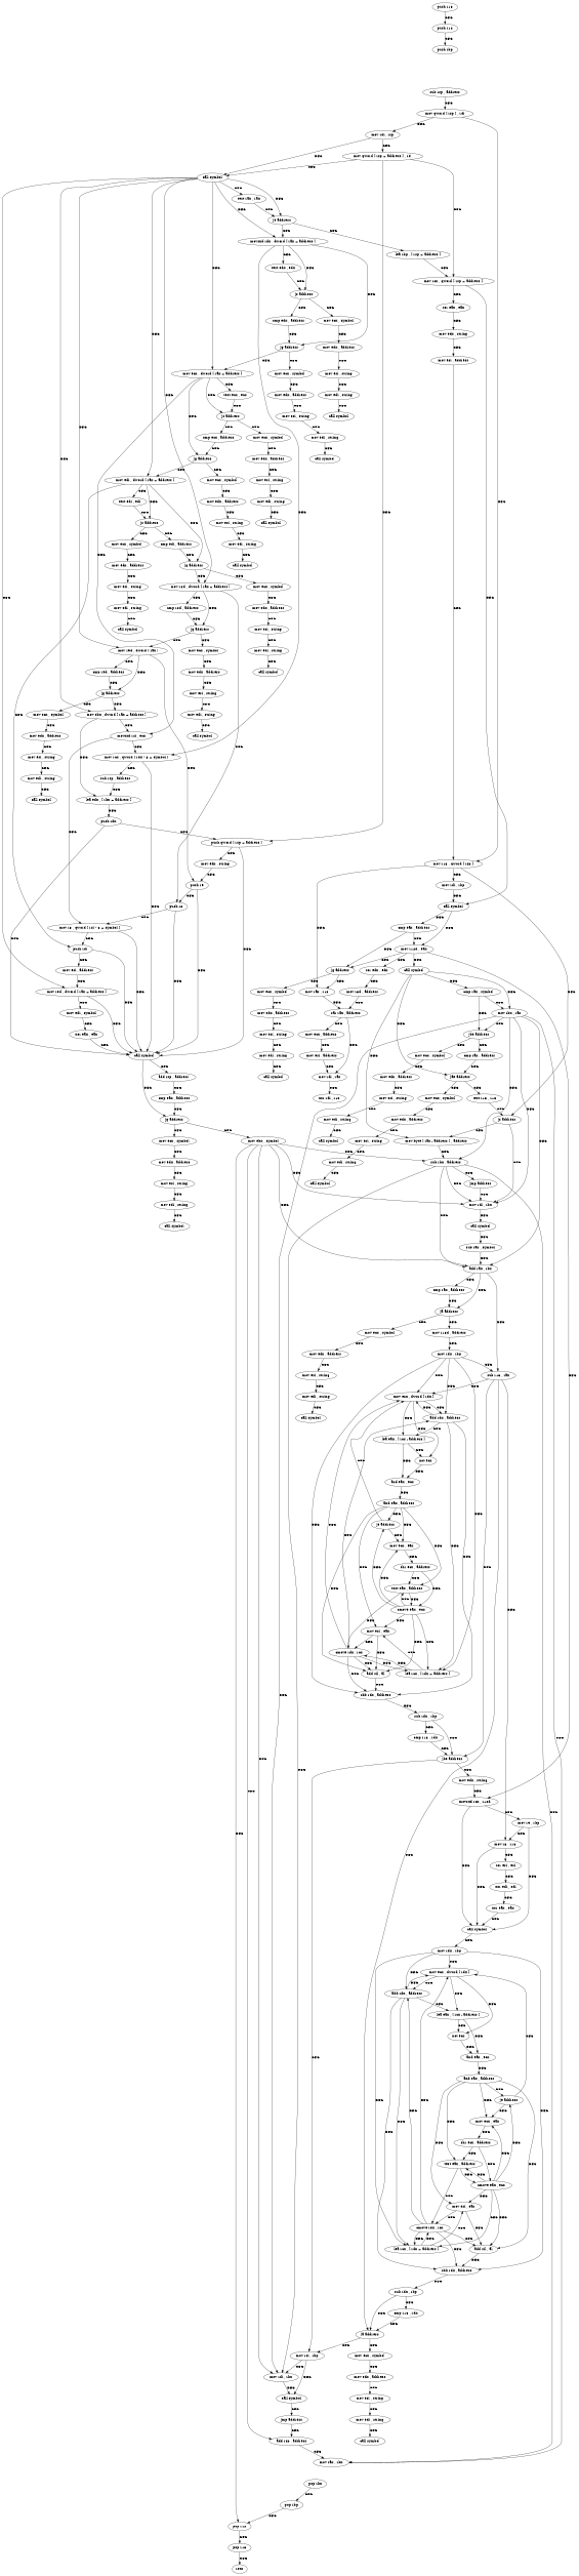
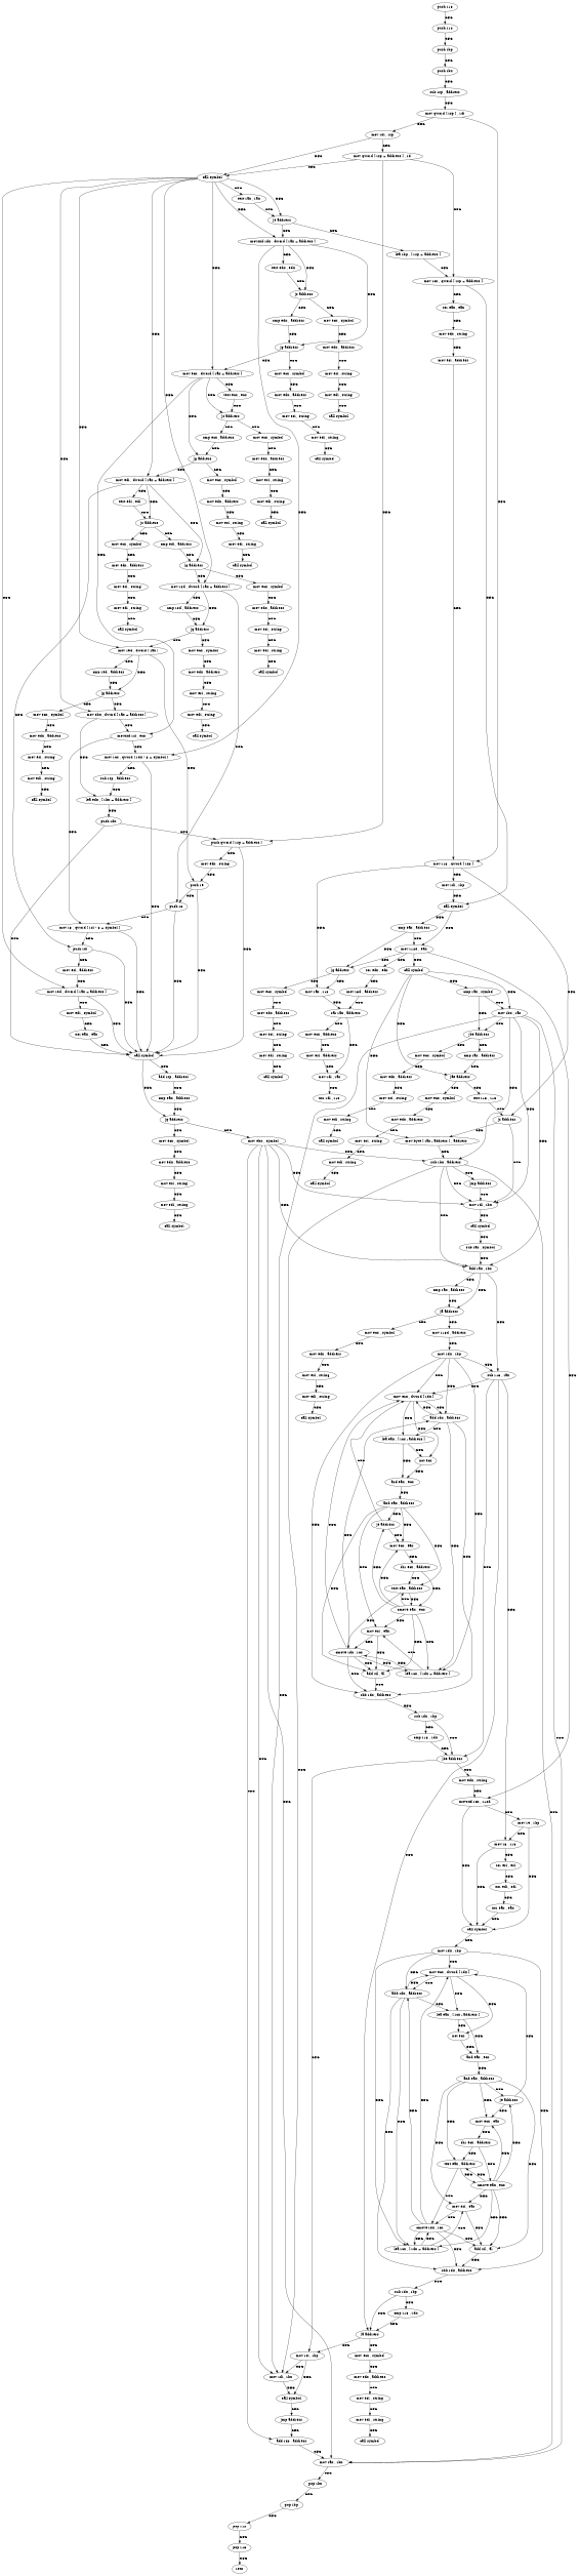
  digraph {
    n1 [label="push r13"]
    n2 [label="push r12"]
    n3 [label="push rbp"]
+   n4 [label="push rbx"]
    n5 [label="sub rsp , address"]
    n6 [label="mov qword [ rsp ] , rdi"]
    n7 [label="mov rdi , rsp"]
    n8 [label="mov r13 , qword [ rsp ]"]
    n9 [label="mov qword [ rsp + address ] , rsi"]
    n10 [label="call symbol"]
    n11 [label="mov rdi , rbp"]
    n12 [label="mov rax , r13"]
    n13 [label="js address"]
    n14 [label="mov rcx , qword [ rsp + address ]"]
    n15 [label="push qword [ rsp + address ]"]
    n16 [label="test rax , rax"]
    n17 [label="je address"]
    n18 [label="movsxd rdx , dword [ rax + address ]"]
    n19 [label="mov ecx , dword [ rax + address ]"]
    n20 [label="mov edi , dword [ rax + address ]"]
    n21 [label="mov r8d , dword [ rax + address ]"]
    n22 [label="mov r9d , dword [ rax ]"]
    n23 [label="mov ebx , dword [ rax + address ]"]
    n24 [label="mov r9d , dword [ rax + address ]"]
    n25 [label="xor eax , eax"]
    n26 [label="call symbol"]
    n27 [label="call symbol"]
    n28 [label="mov edx , string"]
    n29 [label="lea rbp , [ rsp + address ]"]
    n30 [label="test edx , edx"]
    n31 [label="js address"]
    n32 [label="jg address"]
    n33 [label="mov rcx , qword [ rdx * 8 + symbol ]"]
    n34 [label="test ecx , ecx"]
    n35 [label="js address"]
    n36 [label="jg address"]
    n37 [label="movsxd rsi , ecx"]
    n38 [label="test edi , edi"]
    n39 [label="js address"]
    n40 [label="jg address"]
    n41 [label="push rdi"]
    n42 [label="cmp r8d , address"]
    n43 [label="jg address"]
    n44 [label="push r8"]
    n45 [label="cmp r9d , address"]
    n46 [label="jg address"]
    n47 [label="push r9"]
    n48 [label="lea edx , [ rbx + address ]"]
    n49 [label="mov edi , symbol"]
    n50 [label="mov ecx , symbol"]
    n51 [label="cmp edx , address"]
    n52 [label="mov ecx , symbol"]
    n53 [label="sub rsp , address"]
    n54 [label="mov edx , string"]
    n55 [label="cmp eax , address"]
    n56 [label="mov r12d , eax"]
    n57 [label="mov esi , address"]
    n58 [label="sar rax , address"]
    n59 [label="xor rdi , r13"]
    n60 [label="mov byte [ rax - address ] , address"]
    n61 [label="mov rdi , rbx"]
    n62 [label="jg address"]
    n63 [label="call symbol"]
    n64 [label="movsxd rcx , r12d"]
    n65 [label="xor edx , edx"]
    n66 [label="mov ecx , symbol"]
    n67 [label="cmp rax , symbol"]
    n68 [label="mov rbx , rax"]
    n69 [label="jae address"]
    n70 [label="mov r9 , rbp"]
    n71 [label="call symbol"]
    n72 [label="mov edx , address"]
    n73 [label="mov esi , string"]
    n74 [label="mov r8d , address"]
    n75 [label="mov ecx , address"]
    n76 [label="mov rdi , rax"]
    n77 [label="mov edx , address"]
    n78 [label="mov esi , string"]
    n79 [label="mov edi , string"]
    n80 [label="call symbol"]
    n81 [label="mov esi , address"]
    n82 [label="jbe address"]
    n83 [label="sub rbx , address"]
    n84 [label="add rax , rbx"]
    n85 [label="mov rdi , rbx"]
    n86 [label="mov rax , rbx"]
    n87 [label="mov ecx , symbol"]
    n88 [label="test r13 , r13"]
    n89 [label="mov ecx , symbol"]
    n90 [label="cmp rax , address"]
    n91 [label="call symbol"]
    n92 [label="jmp address"]
    n93 [label="cmp rax , address"]
    n94 [label="ja address"]
    n95 [label="sub r13 , rax"]
    n96 [label="call symbol"]
    n97 [label="pop rbx"]
    n98 [label="mov edx , address"]
    n99 [label="mov esi , string"]
    n100 [label="mov edi , string"]
    n101 [label="call symbol"]
    n102 [label="mov edx , address"]
    n103 [label="mov esi , string"]
    n104 [label="mov ecx , symbol"]
    n105 [label="cmp ecx , address"]
    n106 [label="mov ecx , symbol"]
    n107 [label="mov r8 , qword [ rsi * 8 + symbol ]"]
    n108 [label="mov edi , string"]
    n109 [label="call symbol"]
    n110 [label="mov edx , address"]
    n111 [label="mov esi , string"]
    n112 [label="mov edi , string"]
    n113 [label="call symbol"]
    n114 [label="mov edx , address"]
    n115 [label="mov esi , string"]
    n116 [label="mov edi , string"]
    n117 [label="call symbol"]
    n118 [label="sub rax , symbol"]
    n119 [label="mov edi , string"]
    n120 [label="call symbol"]
    n121 [label="mov edx , address"]
    n122 [label="mov esi , string"]
    n123 [label="mov ecx , symbol"]
    n124 [label="cmp edi , address"]
    n125 [label="mov ecx , symbol"]
    n126 [label="mov esi , address"]
    n127 [label="mov ecx , symbol"]
    n128 [label="mov r13d , address"]
    n129 [label="mov ecx , dword [ rdx ]"]
    n130 [label="jbe address"]
    n131 [label="mov r8 , r13"]
    n132 [label="ja address"]
    n133 [label="mov edx , address"]
    n134 [label="mov rdx , rbp"]
    n135 [label="mov esi , string"]
    n136 [label="add rdx , address"]
    n137 [label="lea rcx , [ rdx + address ]"]
    n138 [label="sbb rdx , address"]
    n139 [label="mov edi , string"]
    n140 [label="call symbol"]
    n141 [label="mov edx , address"]
    n142 [label="mov esi , string"]
    n143 [label="mov edi , string"]
    n144 [label="call symbol"]
    n145 [label="lea eax , [ rcx - address ]"]
    n146 [label="not ecx"]
    n147 [label="mov esi , eax"]
    n148 [label="cmove rdx , rcx"]
    n149 [label="sub rdx , rbp"]
    n150 [label="mov edx , string"]
    n151 [label="mov rsi , rbp"]
    n152 [label="xor esi , esi"]
    n153 [label="mov ecx , symbol"]
    n154 [label="and eax , ecx"]
    n155 [label="mov edi , string"]
    n156 [label="call symbol"]
    n157 [label="mov edx , address"]
    n158 [label="mov esi , string"]
    n159 [label="mov ecx , symbol"]
    n160 [label="and eax , address"]
    n161 [label="je address"]
    n162 [label="mov ecx , eax"]
    n163 [label="test eax , address"]
    n164 [label="add sil , al"]
    n165 [label="shr ecx , address"]
    n166 [label="cmove eax , ecx"]
    n167 [label="cmp r13 , rdx"]
    n168 [label="jmp address"]
    n169 [label="mov edi , string"]
    n170 [label="call symbol"]
    n171 [label="mov edx , address"]
    n172 [label="mov esi , string"]
    n173 [label="mov ecx , symbol"]
    n174 [label="mov rdx , rbp"]
    n175 [label="xor edi , edi"]
    n176 [label="xor eax , eax"]
    n177 [label="mov ecx , dword [ rdx ]"]
    n178 [label="add rdx , address"]
    n179 [label="lea rcx , [ rdx + address ]"]
    n180 [label="sbb rdx , address"]
    n181 [label="lea eax , [ rcx - address ]"]
    n182 [label="not ecx"]
    n183 [label="mov esi , eax"]
    n184 [label="cmove rdx , rcx"]
    n185 [label="sub rdx , rbp"]
    n186 [label="and eax , ecx"]
    n187 [label="add rsp , address"]
    n188 [label="mov edi , string"]
    n189 [label="call symbol"]
    n190 [label="mov edx , address"]
    n191 [label="mov esi , string"]
    n192 [label="push rdx"]
    n193 [label="and eax , address"]
    n194 [label="je address"]
    n195 [label="mov ecx , eax"]
    n196 [label="test eax , address"]
    n197 [label="add sil , al"]
    n198 [label="shr ecx , address"]
    n199 [label="cmove eax , ecx"]
    n200 [label="cmp r13 , rdx"]
    n201 [label="mov edx , address"]
    n202 [label="mov esi , string"]
    n203 [label="pop rbp"]
    n204 [label="pop r12"]
    n205 [label="pop r13"]
    n206 [label=retn]
    n207 [label="mov edi , string"]
    n208 [label="call symbol"]
    n209 [label="add rsp , address"]
    n210 [label="jg address"]
    n211 [label="xor eax , eax"]
    n212 [label="cmp eax , address"]
    n213 [label="mov ecx , symbol"]
    n214 [label="mov ebx , symbol"]
    n215 [label="mov edx , address"]
    n216 [label="mov esi , string"]
    n217 [label="mov edi , string"]
    n218 [label="call symbol"]
    n219 [label="mov edi , string"]
    n220 [label="call symbol"]
    n1 -> n2 [label=CFG]
    n2 -> n3 [label=CFG]
+   n3 -> n4 [label=CFG]
+   n4 -> n5 [label=CFG]
    n5 -> n6 [label=CFG]
    n6 -> n7 [label=DFG]
    n6 -> n8 [label=DFG]
    n7 -> n9 [label=CFG]
    n7 -> n10 [label=DFG]
    n8 -> n11 [label=CFG]
    n8 -> n12 [label=DFG]
    n8 -> n13 [label=DFG]
    n9 -> n10 [label=CFG]
    n9 -> n14 [label=DFG]
    n9 -> n15 [label=DFG]
    n10 -> n16 [label=CFG]
    n10 -> n17 [label=DFG]
    n10 -> n18 [label=DFG]
    n10 -> n19 [label=DFG]
    n10 -> n20 [label=DFG]
    n10 -> n21 [label=DFG]
    n10 -> n22 [label=DFG]
    n10 -> n23 [label=DFG]
    n10 -> n24 [label=DFG]
    n11 -> n26 [label=DFG]
    n12 -> n58 [label=DFG]
    n13 -> n60 [label=CFG]
    n13 -> n61 [label=CFG]
    n14 -> n25 [label=CFG]
    n14 -> n26 [label=DFG]
    n15 -> n27 [label=DFG]
    n15 -> n28 [label=CFG]
    n16 -> n17 [label=CFG]
    n17 -> n18 [label=CFG]
    n17 -> n29 [label=CFG]
    n18 -> n30 [label=CFG]
    n18 -> n31 [label=DFG]
    n18 -> n32 [label=DFG]
    n18 -> n33 [label=DFG]
    n19 -> n34 [label=CFG]
    n19 -> n35 [label=DFG]
    n19 -> n36 [label=DFG]
    n19 -> n37 [label=DFG]
    n20 -> n38 [label=CFG]
    n20 -> n39 [label=DFG]
    n20 -> n40 [label=DFG]
    n20 -> n41 [label=CFG]
    n21 -> n42 [label=CFG]
    n21 -> n43 [label=DFG]
    n21 -> n44 [label=DFG]
    n22 -> n45 [label=CFG]
    n22 -> n46 [label=DFG]
    n22 -> n47 [label=DFG]
    n23 -> n37 [label=CFG]
    n23 -> n48 [label=DFG]
    n24 -> n27 [label=DFG]
    n24 -> n49 [label=CFG]
    n25 -> n54 [label=CFG]
    n26 -> n55 [label=DFG]
    n26 -> n56 [label=DFG]
    n27 -> n209 [label=CFG]
    n27 -> n210 [label=DFG]
    n28 -> n47 [label=CFG]
    n29 -> n14 [label=CFG]
    n30 -> n31 [label=CFG]
    n31 -> n50 [label=CFG]
    n31 -> n51 [label=CFG]
    n32 -> n19 [label=CFG]
    n32 -> n52 [label=CFG]
    n33 -> n27 [label=DFG]
    n33 -> n53 [label=CFG]
    n34 -> n35 [label=CFG]
    n35 -> n104 [label=CFG]
    n35 -> n105 [label=CFG]
    n36 -> n20 [label=CFG]
    n36 -> n106 [label=CFG]
    n37 -> n33 [label=CFG]
    n37 -> n107 [label=DFG]
    n38 -> n39 [label=CFG]
    n39 -> n123 [label=CFG]
    n39 -> n124 [label=CFG]
    n40 -> n21 [label=CFG]
    n40 -> n125 [label=CFG]
    n41 -> n27 [label=DFG]
    n41 -> n126 [label=CFG]
    n42 -> n43 [label=CFG]
    n43 -> n22 [label=CFG]
    n43 -> n159 [label=CFG]
    n44 -> n27 [label=DFG]
    n44 -> n107 [label=CFG]
    n45 -> n46 [label=CFG]
    n46 -> n23 [label=CFG]
    n46 -> n173 [label=CFG]
    n47 -> n27 [label=DFG]
    n47 -> n44 [label=CFG]
    n48 -> n192 [label=DFG]
    n49 -> n211 [label=CFG]
    n50 -> n77 [label=CFG]
    n51 -> n32 [label=CFG]
    n52 -> n102 [label=CFG]
    n53 -> n48 [label=CFG]
    n54 -> n57 [label=CFG]
    n55 -> n56 [label=CFG]
    n55 -> n62 [label=DFG]
    n56 -> n62 [label=CFG]
    n56 -> n63 [label=DFG]
    n56 -> n64 [label=DFG]
    n56 -> n65 [label=CFG]
    n57 -> n8 [label=CFG]
    n58 -> n75 [label=CFG]
    n58 -> n76 [label=DFG]
    n60 -> n83 [label=CFG]
    n61 -> n91 [label=DFG]
    n62 -> n12 [label=CFG]
    n62 -> n66 [label=CFG]
    n63 -> n60 [label=DFG]
    n63 -> n67 [label=DFG]
    n63 -> n68 [label=DFG]
    n63 -> n69 [label=DFG]
    n64 -> n70 [label=CFG]
    n64 -> n71 [label=DFG]
    n65 -> n74 [label=CFG]
    n66 -> n72 [label=CFG]
    n67 -> n68 [label=CFG]
    n67 -> n82 [label=DFG]
    n68 -> n61 [label=DFG]
    n68 -> n82 [label=CFG]
    n68 -> n83 [label=DFG]
    n68 -> n84 [label=DFG]
    n68 -> n85 [label=DFG]
    n68 -> n86 [label=DFG]
    n69 -> n87 [label=CFG]
    n69 -> n88 [label=CFG]
    n70 -> n71 [label=DFG]
    n70 -> n131 [label=CFG]
    n71 -> n174 [label=CFG]
    n72 -> n73 [label=CFG]
    n73 -> n79 [label=CFG]
    n74 -> n58 [label=CFG]
    n75 -> n81 [label=CFG]
    n76 -> n59 [label=DFG]
    n77 -> n78 [label=CFG]
    n78 -> n100 [label=CFG]
    n79 -> n80 [label=CFG]
    n81 -> n76 [label=CFG]
    n82 -> n89 [label=CFG]
    n82 -> n90 [label=CFG]
    n83 -> n61 [label=DFG]
    n83 -> n84 [label=DFG]
    n83 -> n85 [label=DFG]
    n83 -> n86 [label=DFG]
    n83 -> n92 [label=CFG]
    n84 -> n93 [label=CFG]
    n84 -> n94 [label=DFG]
    n84 -> n95 [label=DFG]
    n85 -> n96 [label=DFG]
+   n86 -> n97 [label=CFG]
    n87 -> n110 [label=CFG]
    n88 -> n13 [label=CFG]
    n89 -> n98 [label=CFG]
    n90 -> n69 [label=CFG]
    n91 -> n118 [label=DFG]
    n92 -> n61 [label=CFG]
    n93 -> n94 [label=CFG]
    n94 -> n127 [label=CFG]
    n94 -> n128 [label=CFG]
    n95 -> n129 [label=CFG]
    n95 -> n130 [label=DFG]
    n95 -> n131 [label=DFG]
    n95 -> n132 [label=DFG]
    n96 -> n168 [label=CFG]
    n97 -> n203 [label=CFG]
    n98 -> n99 [label=CFG]
    n99 -> n108 [label=CFG]
    n100 -> n101 [label=CFG]
    n102 -> n103 [label=CFG]
    n103 -> n112 [label=CFG]
    n104 -> n114 [label=CFG]
    n105 -> n36 [label=CFG]
    n106 -> n121 [label=CFG]
    n107 -> n27 [label=DFG]
    n107 -> n41 [label=CFG]
    n108 -> n109 [label=CFG]
    n110 -> n111 [label=CFG]
    n111 -> n116 [label=CFG]
    n112 -> n113 [label=CFG]
    n114 -> n115 [label=CFG]
    n115 -> n119 [label=CFG]
    n116 -> n117 [label=CFG]
    n118 -> n84 [label=DFG]
    n119 -> n120 [label=CFG]
    n121 -> n122 [label=CFG]
    n122 -> n139 [label=CFG]
    n123 -> n141 [label=CFG]
    n124 -> n40 [label=CFG]
    n125 -> n157 [label=CFG]
    n126 -> n24 [label=CFG]
    n127 -> n133 [label=CFG]
    n128 -> n134 [label=CFG]
    n129 -> n136 [label=CFG]
    n129 -> n145 [label=DFG]
    n129 -> n146 [label=DFG]
    n130 -> n150 [label=CFG]
    n130 -> n151 [label=CFG]
    n131 -> n71 [label=DFG]
    n131 -> n152 [label=CFG]
    n132 -> n151 [label=CFG]
    n132 -> n153 [label=CFG]
    n133 -> n135 [label=CFG]
    n134 -> n95 [label=CFG]
    n134 -> n129 [label=DFG]
    n134 -> n136 [label=DFG]
    n134 -> n137 [label=DFG]
    n134 -> n138 [label=DFG]
    n135 -> n143 [label=CFG]
    n136 -> n129 [label=DFG]
    n136 -> n137 [label=DFG]
    n136 -> n138 [label=DFG]
    n136 -> n145 [label=CFG]
    n137 -> n147 [label=CFG]
    n137 -> n148 [label=DFG]
    n138 -> n149 [label=DFG]
    n139 -> n140 [label=CFG]
    n141 -> n142 [label=CFG]
    n142 -> n155 [label=CFG]
    n143 -> n144 [label=CFG]
    n145 -> n146 [label=CFG]
    n145 -> n154 [label=DFG]
    n146 -> n154 [label=DFG]
    n147 -> n148 [label=CFG]
    n147 -> n164 [label=DFG]
    n148 -> n129 [label=DFG]
    n148 -> n136 [label=DFG]
    n148 -> n137 [label=DFG]
    n148 -> n138 [label=DFG]
    n148 -> n164 [label=CFG]
    n149 -> n130 [label=DFG]
    n149 -> n167 [label=CFG]
    n150 -> n64 [label=CFG]
    n151 -> n85 [label=CFG]
    n151 -> n96 [label=DFG]
    n152 -> n175 [label=CFG]
    n153 -> n201 [label=CFG]
    n154 -> n160 [label=DFG]
    n155 -> n156 [label=CFG]
    n157 -> n158 [label=CFG]
    n158 -> n169 [label=CFG]
    n159 -> n171 [label=CFG]
    n160 -> n147 [label=DFG]
    n160 -> n161 [label=DFG]
    n160 -> n162 [label=DFG]
    n160 -> n163 [label=DFG]
    n160 -> n164 [label=DFG]
    n161 -> n129 [label=CFG]
    n161 -> n162 [label=CFG]
    n162 -> n165 [label=DFG]
    n163 -> n148 [label=DFG]
    n163 -> n166 [label=DFG]
    n164 -> n138 [label=DFG]
    n165 -> n163 [label=CFG]
    n165 -> n166 [label=DFG]
    n166 -> n137 [label=CFG]
    n166 -> n147 [label=DFG]
    n166 -> n161 [label=DFG]
    n166 -> n162 [label=DFG]
    n166 -> n163 [label=DFG]
    n166 -> n164 [label=DFG]
    n167 -> n130 [label=CFG]
    n168 -> n187 [label=CFG]
    n169 -> n170 [label=CFG]
    n171 -> n172 [label=CFG]
    n172 -> n188 [label=CFG]
    n173 -> n190 [label=CFG]
    n174 -> n177 [label=DFG]
    n174 -> n178 [label=DFG]
    n174 -> n179 [label=DFG]
    n174 -> n180 [label=DFG]
    n175 -> n176 [label=CFG]
    n176 -> n71 [label=CFG]
    n177 -> n178 [label=CFG]
    n177 -> n181 [label=DFG]
    n177 -> n182 [label=DFG]
    n178 -> n177 [label=DFG]
    n178 -> n179 [label=DFG]
    n178 -> n180 [label=DFG]
    n178 -> n181 [label=CFG]
    n179 -> n183 [label=CFG]
    n179 -> n184 [label=DFG]
    n180 -> n185 [label=DFG]
    n181 -> n182 [label=CFG]
    n181 -> n186 [label=DFG]
    n182 -> n186 [label=DFG]
    n183 -> n184 [label=CFG]
    n183 -> n197 [label=DFG]
    n184 -> n177 [label=DFG]
    n184 -> n178 [label=DFG]
    n184 -> n179 [label=DFG]
    n184 -> n180 [label=DFG]
    n184 -> n197 [label=CFG]
    n185 -> n132 [label=DFG]
    n185 -> n200 [label=CFG]
    n186 -> n193 [label=DFG]
    n187 -> n86 [label=CFG]
    n188 -> n189 [label=CFG]
    n190 -> n191 [label=CFG]
    n191 -> n207 [label=CFG]
    n192 -> n15 [label=CFG]
    n192 -> n27 [label=DFG]
    n193 -> n183 [label=DFG]
    n193 -> n194 [label=DFG]
    n193 -> n195 [label=DFG]
    n193 -> n196 [label=DFG]
    n193 -> n197 [label=DFG]
    n194 -> n177 [label=CFG]
    n194 -> n195 [label=CFG]
    n195 -> n198 [label=DFG]
    n196 -> n184 [label=DFG]
    n196 -> n199 [label=DFG]
    n197 -> n180 [label=DFG]
    n198 -> n196 [label=CFG]
    n198 -> n199 [label=DFG]
    n199 -> n179 [label=CFG]
    n199 -> n183 [label=DFG]
    n199 -> n194 [label=DFG]
    n199 -> n195 [label=DFG]
    n199 -> n196 [label=DFG]
    n199 -> n197 [label=DFG]
    n200 -> n132 [label=CFG]
    n201 -> n202 [label=CFG]
    n202 -> n217 [label=CFG]
    n203 -> n204 [label=CFG]
    n204 -> n205 [label=CFG]
    n205 -> n206 [label=CFG]
    n207 -> n208 [label=CFG]
    n209 -> n212 [label=CFG]
    n210 -> n213 [label=CFG]
    n210 -> n214 [label=CFG]
    n211 -> n27 [label=CFG]
    n212 -> n210 [label=CFG]
    n213 -> n215 [label=CFG]
    n214 -> n61 [label=DFG]
    n214 -> n83 [label=DFG]
    n214 -> n84 [label=DFG]
    n214 -> n85 [label=DFG]
-   n214 -> n204 [label=DFG]
+   n214 -> n86 [label=DFG]
    n214 -> n187 [label=CFG]
    n215 -> n216 [label=CFG]
    n216 -> n219 [label=CFG]
    n217 -> n218 [label=CFG]
    n219 -> n220 [label=CFG]
  }
